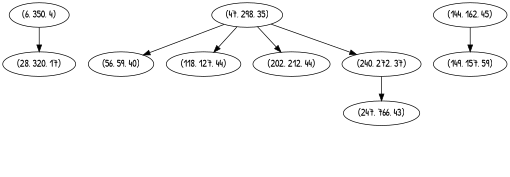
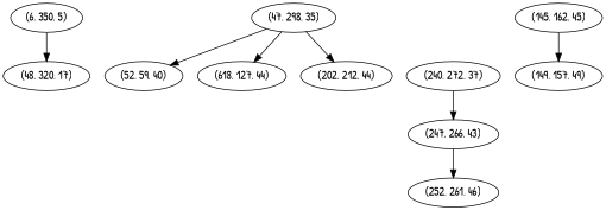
  digraph {
    fontname="Patrick Hand"
    node [fontname="Patrick Hand"]
    edge [fontname="Patrick Hand"]
-   "(6, 350, 5)" [label="(6, 350, 4)"]
-   "(28, 320, 17)"
+   "(6, 350, 5)"
+   "(28, 320, 17)" [label="(48, 320, 17)"]
    "(47, 298, 35)"
-   "(52, 59, 40)" [label="(56, 59, 40)"]
-   "(118, 127, 44)"
+   "(52, 59, 40)"
+   "(118, 127, 44)" [label="(618, 127, 44)"]
    "(202, 212, 44)"
    "(240, 272, 37)"
-   "(247, 266, 43)" [label="(247, 766, 43)"]
-   "(145, 162, 45)" [label="(144, 162, 45)"]
-   "(149, 157, 49)" [label="(149, 157, 59)"]
+   "(247, 266, 43)"
+   "(145, 162, 45)"
+   "(149, 157, 49)"
+   "(252, 261, 46)"
    "(6, 350, 5)" -> "(28, 320, 17)"
    "(47, 298, 35)" -> "(52, 59, 40)"
    "(47, 298, 35)" -> "(118, 127, 44)"
    "(47, 298, 35)" -> "(202, 212, 44)"
-   "(47, 298, 35)" -> "(240, 272, 37)"
    "(240, 272, 37)" -> "(247, 266, 43)"
+   "(247, 266, 43)" -> "(252, 261, 46)"
    "(145, 162, 45)" -> "(149, 157, 49)"
  }
